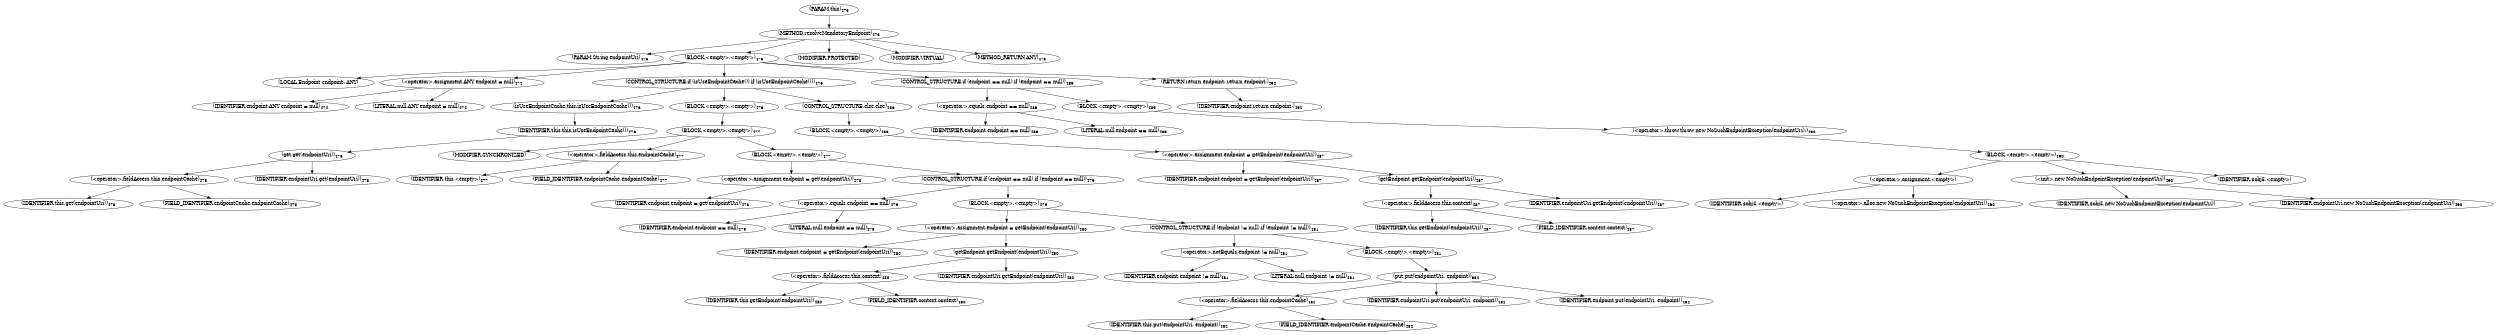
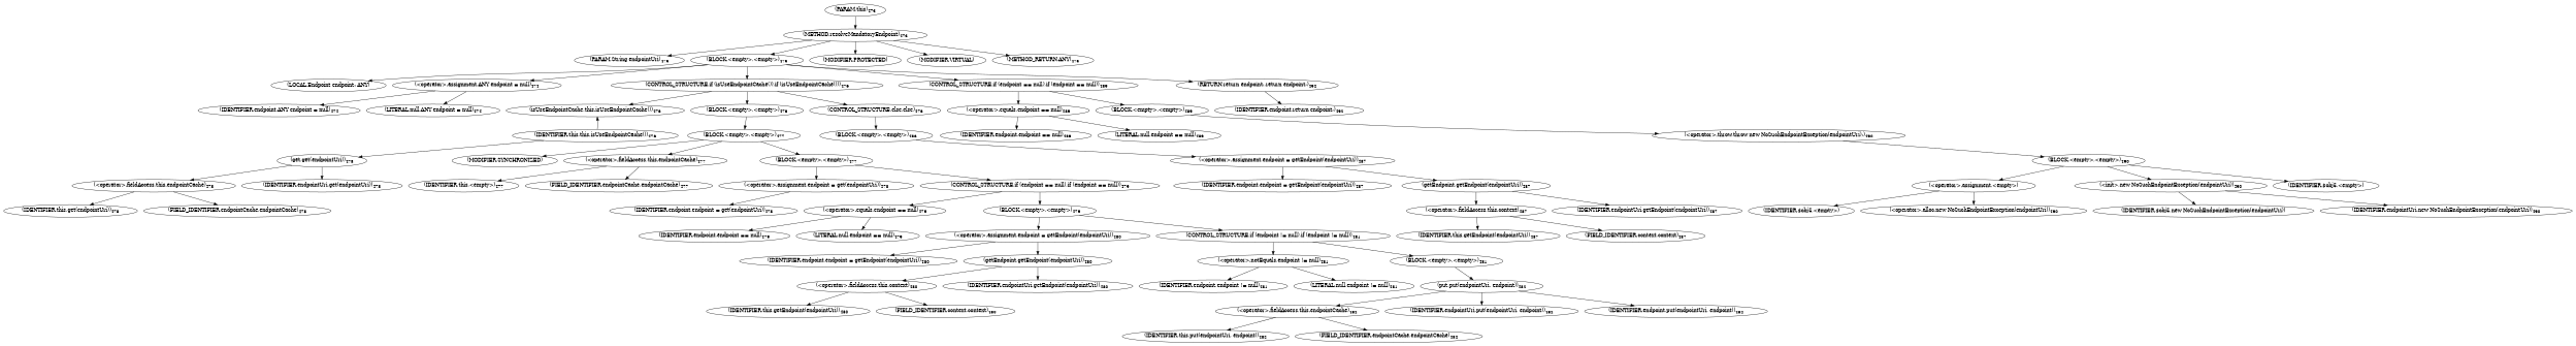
  digraph {
    n1 [label=<(METHOD,resolveMandatoryEndpoint)<SUB>473</SUB>>]
    n2 [label=<(PARAM,String endpointUri)<SUB>473</SUB>>]
    n3 [label=<(BLOCK,&lt;empty&gt;,&lt;empty&gt;)<SUB>473</SUB>>]
    n4 [label=<(MODIFIER,PROTECTED)>]
    n5 [label=<(MODIFIER,VIRTUAL)>]
    n6 [label=<(METHOD_RETURN,ANY)<SUB>473</SUB>>]
    n7 [label=<(PARAM,this)<SUB>473</SUB>>]
    n8 [label=<(LOCAL,Endpoint endpoint: ANY)>]
    n9 [label=<(&lt;operator&gt;.assignment,ANY endpoint = null)<SUB>474</SUB>>]
    n10 [label=<(CONTROL_STRUCTURE,if (isUseEndpointCache()),if (isUseEndpointCache()))<SUB>476</SUB>>]
    n11 [label=<(CONTROL_STRUCTURE,if (endpoint == null),if (endpoint == null))<SUB>489</SUB>>]
    n12 [label=<(RETURN,return endpoint;,return endpoint;)<SUB>492</SUB>>]
    n13 [label=<(IDENTIFIER,endpoint,ANY endpoint = null)<SUB>474</SUB>>]
    n14 [label=<(LITERAL,null,ANY endpoint = null)<SUB>474</SUB>>]
    n15 [label=<(isUseEndpointCache,this.isUseEndpointCache())<SUB>476</SUB>>]
    n16 [label=<(BLOCK,&lt;empty&gt;,&lt;empty&gt;)<SUB>476</SUB>>]
-   n17 [label=<(CONTROL_STRUCTURE,else,else)<SUB>486</SUB>>]
+   n17 [label=<(CONTROL_STRUCTURE,else,else)<SUB>476</SUB>>]
    n18 [label=<(&lt;operator&gt;.equals,endpoint == null)<SUB>489</SUB>>]
    n19 [label=<(BLOCK,&lt;empty&gt;,&lt;empty&gt;)<SUB>489</SUB>>]
    n20 [label=<(IDENTIFIER,endpoint,return endpoint;)<SUB>492</SUB>>]
    n21 [label=<(IDENTIFIER,this,this.isUseEndpointCache())<SUB>476</SUB>>]
    n22 [label=<(BLOCK,&lt;empty&gt;,&lt;empty&gt;)<SUB>477</SUB>>]
    n23 [label=<(BLOCK,&lt;empty&gt;,&lt;empty&gt;)<SUB>486</SUB>>]
    n24 [label=<(get,get(endpointUri))<SUB>478</SUB>>]
    n25 [label=<(MODIFIER,SYNCHRONIZED)>]
    n26 [label=<(&lt;operator&gt;.fieldAccess,this.endpointCache)<SUB>477</SUB>>]
    n27 [label=<(BLOCK,&lt;empty&gt;,&lt;empty&gt;)<SUB>477</SUB>>]
    n28 [label=<(IDENTIFIER,this,&lt;empty&gt;)<SUB>477</SUB>>]
    n29 [label=<(FIELD_IDENTIFIER,endpointCache,endpointCache)<SUB>477</SUB>>]
    n30 [label=<(&lt;operator&gt;.assignment,endpoint = get(endpointUri))<SUB>478</SUB>>]
    n31 [label=<(CONTROL_STRUCTURE,if (endpoint == null),if (endpoint == null))<SUB>479</SUB>>]
    n32 [label=<(IDENTIFIER,endpoint,endpoint = get(endpointUri))<SUB>478</SUB>>]
    n33 [label=<(&lt;operator&gt;.equals,endpoint == null)<SUB>479</SUB>>]
    n34 [label=<(BLOCK,&lt;empty&gt;,&lt;empty&gt;)<SUB>479</SUB>>]
    n35 [label=<(&lt;operator&gt;.fieldAccess,this.endpointCache)<SUB>478</SUB>>]
    n36 [label=<(IDENTIFIER,endpointUri,get(endpointUri))<SUB>478</SUB>>]
    n37 [label=<(IDENTIFIER,this,get(endpointUri))<SUB>478</SUB>>]
    n38 [label=<(FIELD_IDENTIFIER,endpointCache,endpointCache)<SUB>478</SUB>>]
    n39 [label=<(IDENTIFIER,endpoint,endpoint == null)<SUB>479</SUB>>]
    n40 [label=<(LITERAL,null,endpoint == null)<SUB>479</SUB>>]
    n41 [label=<(&lt;operator&gt;.assignment,endpoint = getEndpoint(endpointUri))<SUB>480</SUB>>]
    n42 [label=<(CONTROL_STRUCTURE,if (endpoint != null),if (endpoint != null))<SUB>481</SUB>>]
    n43 [label=<(IDENTIFIER,endpoint,endpoint = getEndpoint(endpointUri))<SUB>480</SUB>>]
    n44 [label=<(getEndpoint,getEndpoint(endpointUri))<SUB>480</SUB>>]
    n45 [label=<(&lt;operator&gt;.notEquals,endpoint != null)<SUB>481</SUB>>]
    n46 [label=<(BLOCK,&lt;empty&gt;,&lt;empty&gt;)<SUB>481</SUB>>]
    n47 [label=<(&lt;operator&gt;.fieldAccess,this.context)<SUB>480</SUB>>]
    n48 [label=<(IDENTIFIER,endpointUri,getEndpoint(endpointUri))<SUB>480</SUB>>]
    n49 [label=<(IDENTIFIER,this,getEndpoint(endpointUri))<SUB>480</SUB>>]
    n50 [label=<(FIELD_IDENTIFIER,context,context)<SUB>480</SUB>>]
    n51 [label=<(IDENTIFIER,endpoint,endpoint != null)<SUB>481</SUB>>]
    n52 [label=<(LITERAL,null,endpoint != null)<SUB>481</SUB>>]
-   n53 [label=<(put,put(endpointUri, endpoint))<SUB>682</SUB>>]
+   n53 [label=<(put,put(endpointUri, endpoint))<SUB>482</SUB>>]
    n54 [label=<(&lt;operator&gt;.fieldAccess,this.endpointCache)<SUB>482</SUB>>]
    n55 [label=<(IDENTIFIER,endpointUri,put(endpointUri, endpoint))<SUB>482</SUB>>]
    n56 [label=<(IDENTIFIER,endpoint,put(endpointUri, endpoint))<SUB>482</SUB>>]
    n57 [label=<(IDENTIFIER,this,put(endpointUri, endpoint))<SUB>482</SUB>>]
    n58 [label=<(FIELD_IDENTIFIER,endpointCache,endpointCache)<SUB>482</SUB>>]
    n59 [label=<(&lt;operator&gt;.assignment,endpoint = getEndpoint(endpointUri))<SUB>487</SUB>>]
    n60 [label=<(IDENTIFIER,endpoint,endpoint = getEndpoint(endpointUri))<SUB>487</SUB>>]
    n61 [label=<(getEndpoint,getEndpoint(endpointUri))<SUB>487</SUB>>]
    n62 [label=<(&lt;operator&gt;.fieldAccess,this.context)<SUB>487</SUB>>]
    n63 [label=<(IDENTIFIER,endpointUri,getEndpoint(endpointUri))<SUB>487</SUB>>]
    n64 [label=<(IDENTIFIER,this,getEndpoint(endpointUri))<SUB>487</SUB>>]
    n65 [label=<(FIELD_IDENTIFIER,context,context)<SUB>487</SUB>>]
    n66 [label=<(IDENTIFIER,endpoint,endpoint == null)<SUB>489</SUB>>]
    n67 [label=<(LITERAL,null,endpoint == null)<SUB>489</SUB>>]
    n68 [label=<(&lt;operator&gt;.throw,throw new NoSuchEndpointException(endpointUri);)<SUB>490</SUB>>]
    n69 [label=<(BLOCK,&lt;empty&gt;,&lt;empty&gt;)<SUB>490</SUB>>]
    n70 [label=<(&lt;operator&gt;.assignment,&lt;empty&gt;)>]
    n71 [label=<(&lt;init&gt;,new NoSuchEndpointException(endpointUri))<SUB>490</SUB>>]
    n72 [label=<(IDENTIFIER,$obj5,&lt;empty&gt;)>]
    n73 [label=<(IDENTIFIER,$obj5,&lt;empty&gt;)>]
    n74 [label=<(&lt;operator&gt;.alloc,new NoSuchEndpointException(endpointUri))<SUB>490</SUB>>]
    n75 [label=<(IDENTIFIER,$obj5,new NoSuchEndpointException(endpointUri))>]
    n76 [label=<(IDENTIFIER,endpointUri,new NoSuchEndpointException(endpointUri))<SUB>490</SUB>>]
    n1 -> n2
    n1 -> n3
    n1 -> n4
    n1 -> n5
    n1 -> n6
    n3 -> n8
    n3 -> n9
    n3 -> n10
    n3 -> n11
    n3 -> n12
    n7 -> n1
    n9 -> n13
    n9 -> n14
    n10 -> n15
    n10 -> n16
    n10 -> n17
    n11 -> n18
    n11 -> n19
    n12 -> n20
-   n15 -> n21
+   n21 -> n15
    n16 -> n22
    n17 -> n23
    n18 -> n66
    n18 -> n67
    n19 -> n68
    n21 -> n24
    n22 -> n25
    n22 -> n26
    n22 -> n27
    n23 -> n59
    n24 -> n35
    n24 -> n36
    n26 -> n28
    n26 -> n29
    n27 -> n30
    n27 -> n31
    n30 -> n32
    n31 -> n33
    n31 -> n34
    n33 -> n39
    n33 -> n40
    n34 -> n41
    n34 -> n42
    n35 -> n37
    n35 -> n38
    n41 -> n43
    n41 -> n44
    n42 -> n45
    n42 -> n46
    n44 -> n47
    n44 -> n48
    n45 -> n51
    n45 -> n52
    n46 -> n53
    n47 -> n49
    n47 -> n50
    n53 -> n54
    n53 -> n55
    n53 -> n56
    n54 -> n57
    n54 -> n58
    n59 -> n60
    n59 -> n61
    n61 -> n62
    n61 -> n63
    n62 -> n64
    n62 -> n65
    n68 -> n69
    n69 -> n70
    n69 -> n71
    n69 -> n72
    n70 -> n73
    n70 -> n74
    n71 -> n75
    n71 -> n76
  }
